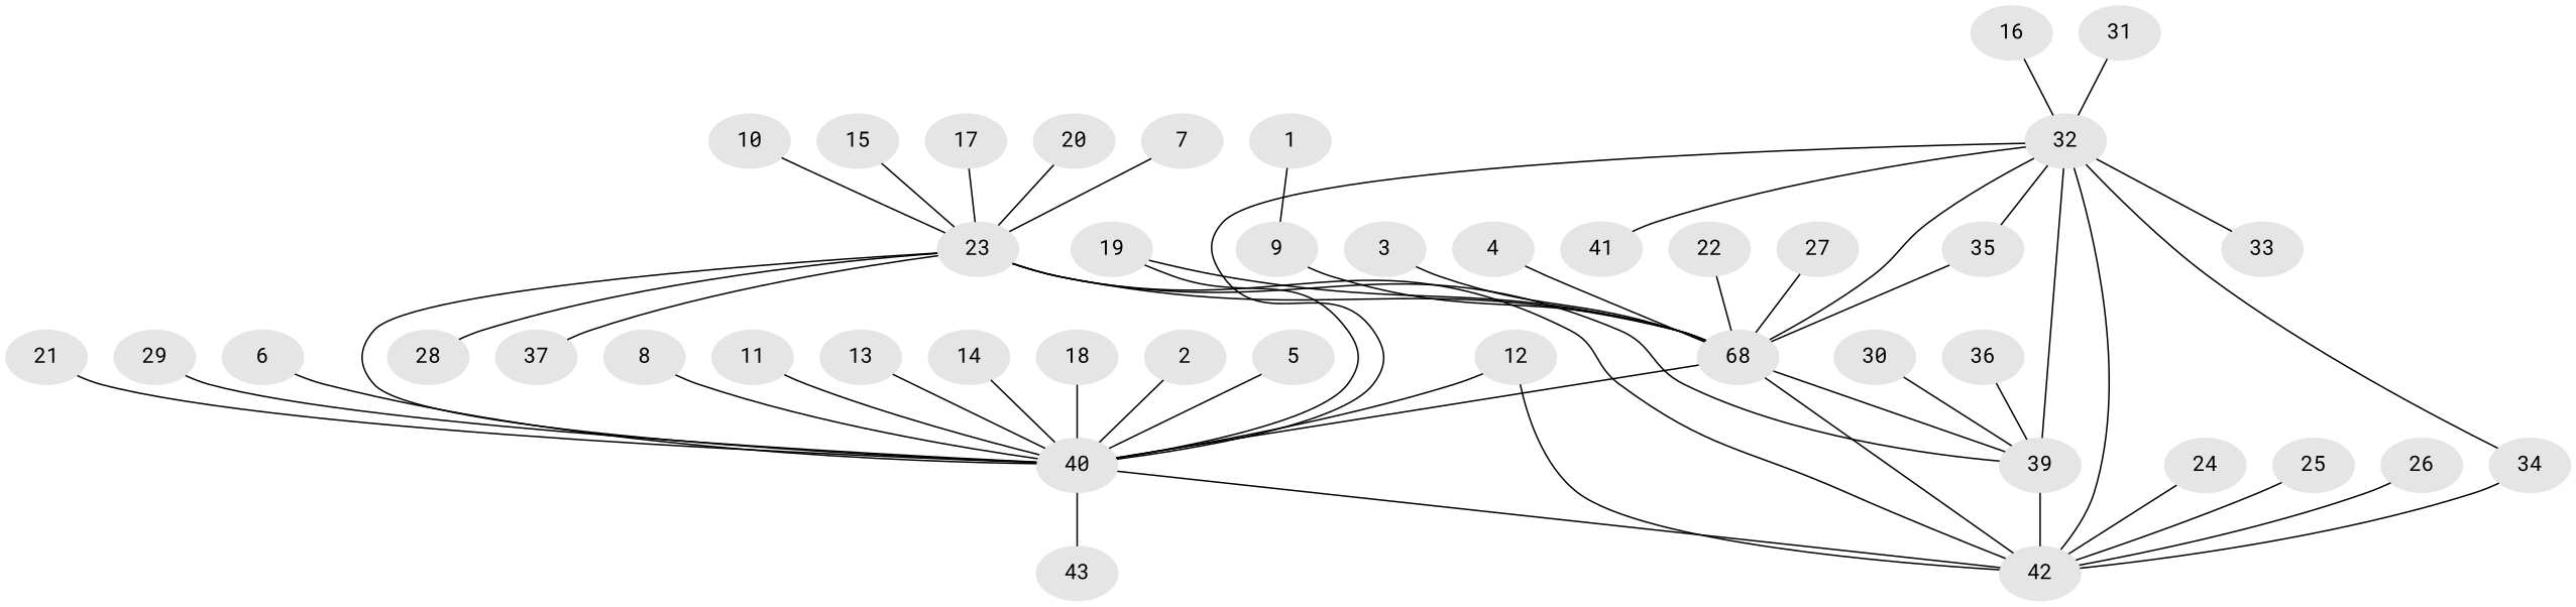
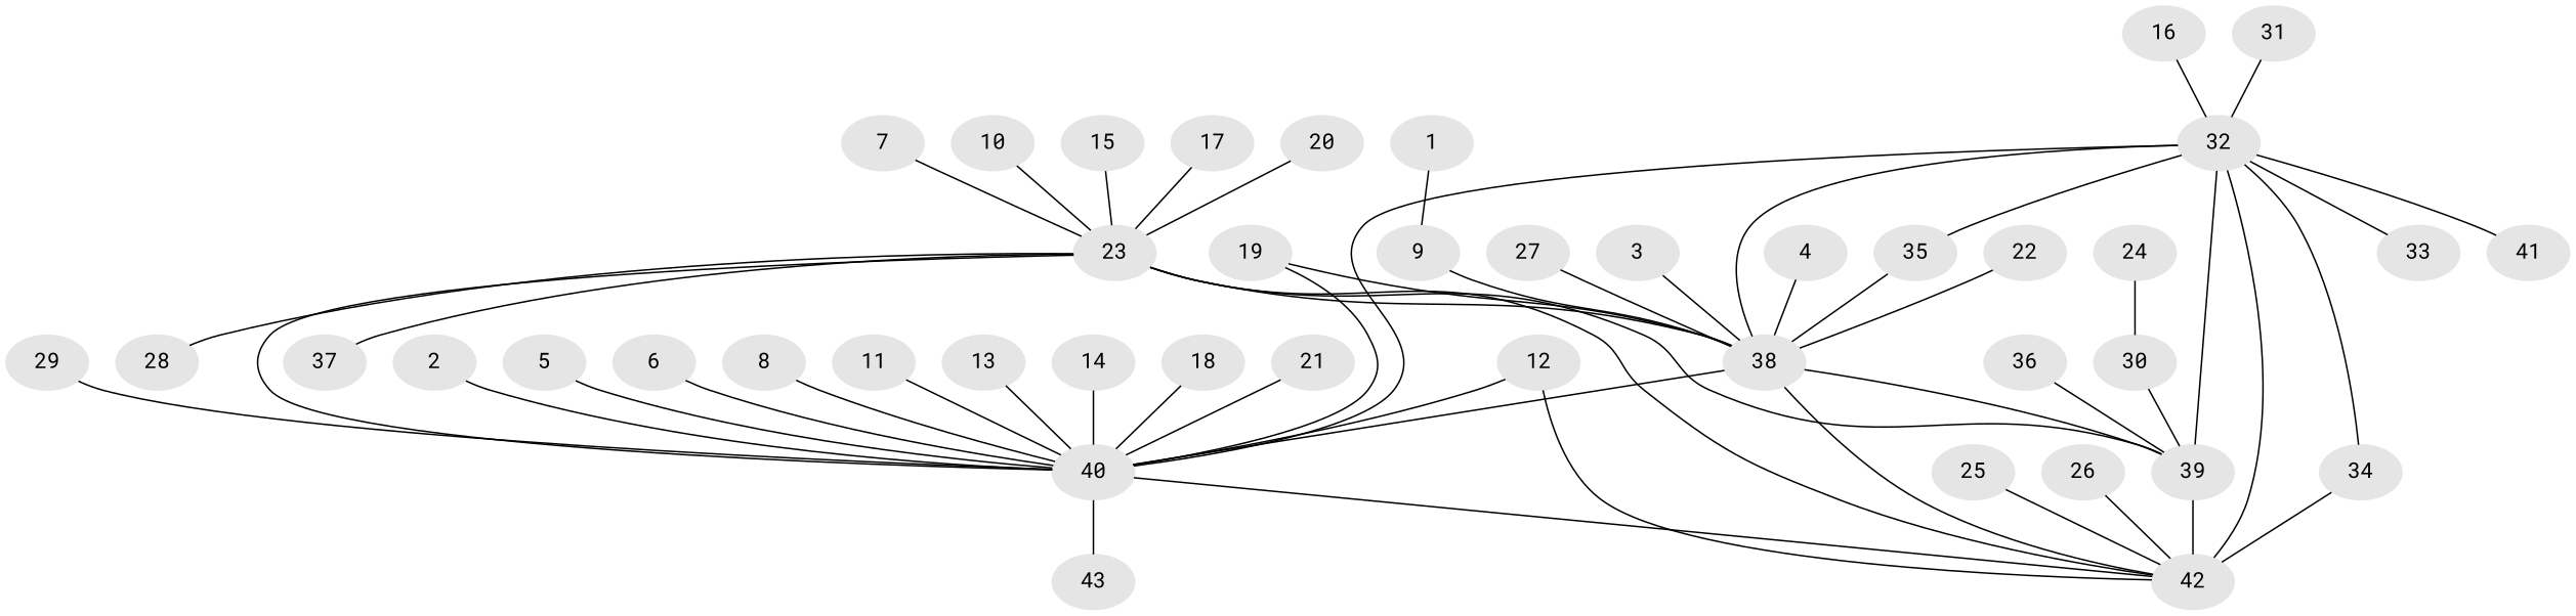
  graph {
    fontname="Roboto Mono"
    node [color=gray90 fontname="Roboto Mono" style=filled]
    edge [fontname="Roboto Mono" weight=1.0]
    1
    9
-   38 [label=68]
+   38
    40
    42
    39
    2
    43
    3
    4
    5
    6
    7
    23
    28
    37
    8
    10
    11
    12
    13
    14
    15
    16
    32
    33
    34
    35
    41
    17
    18
    19
    20
    21
    22
    24
    25
    26
    27
    29
    30
    31
    36
    1 -- 9
    9 -- 38
    38 -- 40
    38 -- 42
    38 -- 39
    40 -- 42 [weight=2.0]
    40 -- 43
    39 -- 42 [weight=10.0]
    2 -- 40
    3 -- 38
    4 -- 38
    5 -- 40
    6 -- 40
    7 -- 23
    23 -- 38
    23 -- 40
    23 -- 42 [weight=2.0]
    23 -- 39
    23 -- 28
    23 -- 37
    8 -- 40
    10 -- 23
    11 -- 40
    12 -- 40
    12 -- 42
    13 -- 40
    14 -- 40
    15 -- 23
    16 -- 32
    32 -- 38
    32 -- 40
    32 -- 42
    32 -- 39 [weight=11.0]
    32 -- 33
    32 -- 34
    32 -- 35
    32 -- 41
    34 -- 42
    35 -- 38
    17 -- 23
    18 -- 40
    19 -- 38
    19 -- 40
    20 -- 23
    21 -- 40
    22 -- 38
-   24 -- 42
+   24 -- 30
    25 -- 42
    26 -- 42
    27 -- 38
    29 -- 40
    30 -- 39
    31 -- 32
    36 -- 39
  }
